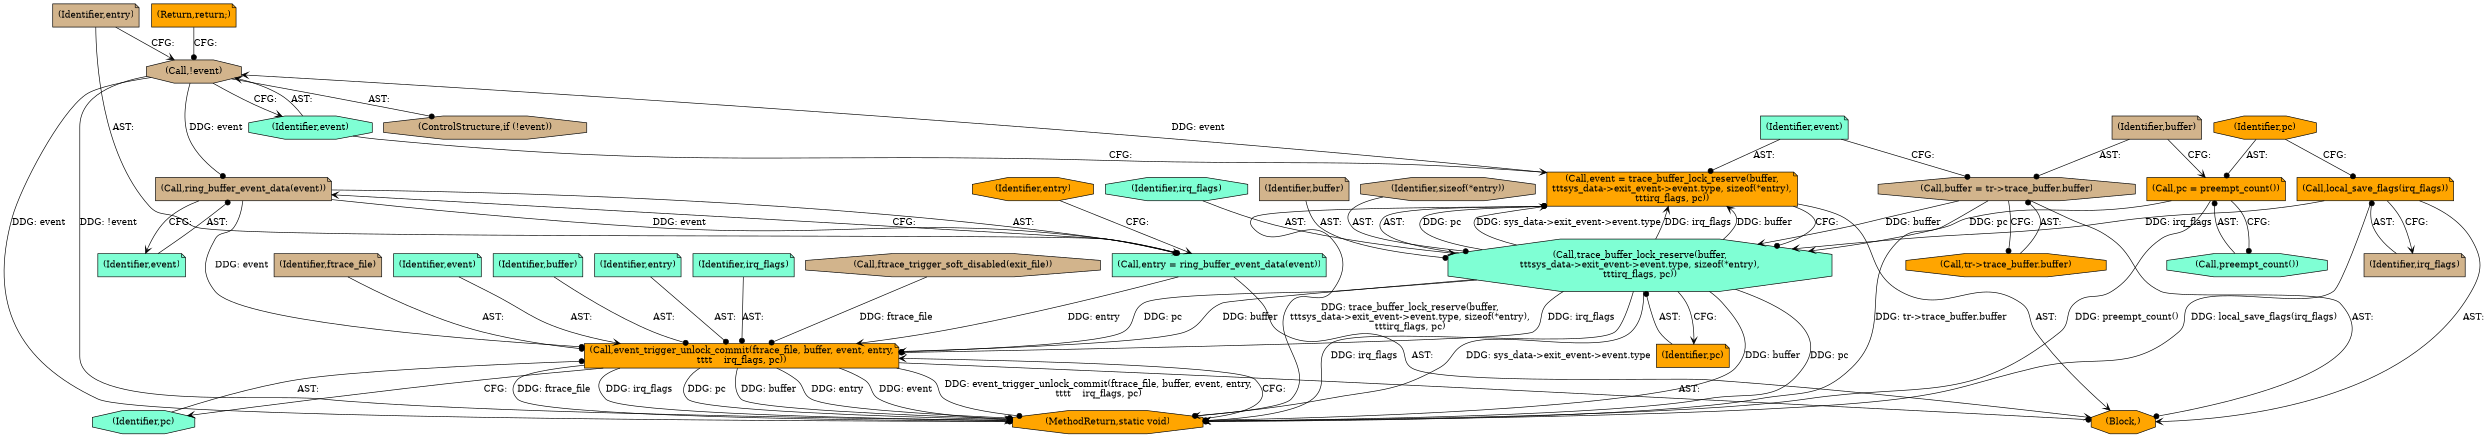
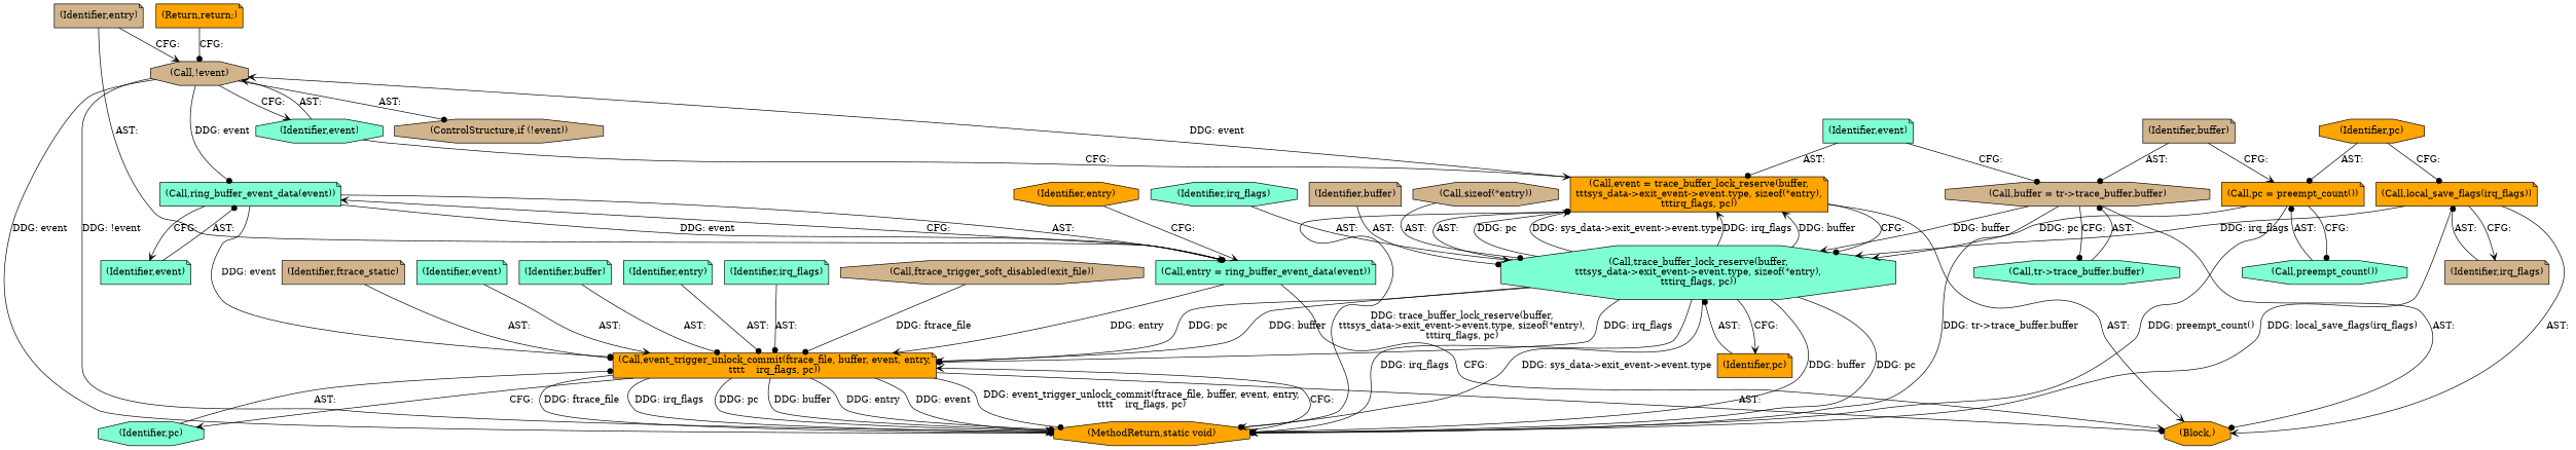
  digraph {
    node [fillcolor=aquamarine shape=note style=filled]
    edge [arrowhead=dot]
    n1 [fillcolor=tan label="(Call,!event)" shape=octagon]
-   n2 [fillcolor=tan label="(Call,ring_buffer_event_data(event))"]
+   n2 [label="(Call,ring_buffer_event_data(event))"]
    n3 [label="(Identifier,event)" shape=octagon]
    n4 [fillcolor=tan label="(ControlStructure,if (!event))" shape=octagon]
    n5 [fillcolor=orange label="(MethodReturn,static void)" shape=octagon]
    n6 [fillcolor=orange label="(Call,event_trigger_unlock_commit(ftrace_file, buffer, event, entry,\n\t\t\t\t    irq_flags, pc))"]
    n7 [label="(Call,entry = ring_buffer_event_data(event))"]
    n8 [label="(Identifier,event)"]
    n9 [fillcolor=orange label="(Call,event = trace_buffer_lock_reserve(buffer,\n\t\t\tsys_data->exit_event->event.type, sizeof(*entry),\n\t\t\tirq_flags, pc))"]
    n10 [label="(Call,trace_buffer_lock_reserve(buffer,\n\t\t\tsys_data->exit_event->event.type, sizeof(*entry),\n\t\t\tirq_flags, pc))" shape=octagon]
    n11 [fillcolor=orange label="(Block,)" shape=octagon]
    n12 [fillcolor=orange label="(Identifier,pc)"]
    n13 [label="(Identifier,pc)" shape=octagon]
    n14 [fillcolor=tan label="(Call,buffer = tr->trace_buffer.buffer)" shape=octagon]
-   n15 [fillcolor=orange label="(Call,tr->trace_buffer.buffer)" shape=octagon]
+   n15 [label="(Call,tr->trace_buffer.buffer)" shape=octagon]
    n16 [fillcolor=orange label="(Call,local_save_flags(irq_flags))"]
    n17 [fillcolor=tan label="(Identifier,irq_flags)"]
    n18 [fillcolor=orange label="(Call,pc = preempt_count())"]
    n19 [label="(Call,preempt_count())" shape=octagon]
    n20 [label="(Identifier,irq_flags)"]
    n21 [fillcolor=orange label="(Identifier,entry)" shape=octagon]
    n22 [label="(Identifier,irq_flags)" shape=octagon]
    n23 [fillcolor=orange label="(Identifier,pc)" shape=octagon]
    n24 [fillcolor=tan label="(Identifier,buffer)"]
    n25 [fillcolor=orange label="(Return,return;)"]
    n26 [fillcolor=tan label="(Identifier,buffer)"]
    n27 [fillcolor=tan label="(Call,ftrace_trigger_soft_disabled(exit_file))" shape=octagon]
-   n28 [fillcolor=tan label="(Identifier,ftrace_file)"]
+   n28 [fillcolor=tan label="(Identifier,ftrace_static)"]
    n29 [label="(Identifier,event)"]
    n30 [fillcolor=tan label="(Identifier,entry)"]
    n31 [label="(Identifier,buffer)"]
    n32 [label="(Identifier,entry)"]
-   n33 [fillcolor=tan label="(Identifier,sizeof(*entry))" shape=octagon]
+   n33 [fillcolor=tan label="(Call,sizeof(*entry))" shape=octagon]
    n34 [label="(Identifier,event)"]
    n1 -> n2 [label="DDG: event"]
    n1 -> n3 [arrowhead=vee label="CFG: "]
    n1 -> n4 [label="AST: "]
    n1 -> n5 [arrowhead=vee label="DDG: !event"]
    n1 -> n5 [label="DDG: event"]
    n2 -> n6 [label="DDG: event"]
    n2 -> n7 [label="AST: "]
    n2 -> n7 [label="DDG: event"]
    n2 -> n8 [arrowhead=vee label="CFG: "]
    n3 -> n1 [arrowhead=vee label="AST: "]
    n3 -> n9 [arrowhead=vee label="CFG: "]
    n5 -> n6 [arrowhead=vee label="CFG: "]
    n6 -> n5 [label="DDG: ftrace_file"]
    n6 -> n5 [arrowhead=vee label="DDG: irq_flags"]
    n6 -> n5 [arrowhead=vee label="DDG: pc"]
    n6 -> n5 [label="DDG: buffer"]
    n6 -> n5 [label="DDG: entry"]
    n6 -> n5 [arrowhead=vee label="DDG: event"]
    n6 -> n5 [label="DDG: event_trigger_unlock_commit(ftrace_file, buffer, event, entry,\n\t\t\t\t    irq_flags, pc)"]
    n6 -> n11 [label="AST: "]
    n6 -> n13 [arrowhead=vee label="CFG: "]
    n7 -> n2 [arrowhead=vee label="CFG: "]
    n7 -> n6 [arrowhead=vee label="DDG: entry"]
-   n7 -> n11 [arrowhead=vee label="AST: "]
+   n7 -> n11 [arrowhead=vee label="CFG: "]
    n8 -> n2 [label="AST: "]
    n9 -> n1 [arrowhead=vee label="DDG: event"]
    n9 -> n5 [arrowhead=vee label="DDG: trace_buffer_lock_reserve(buffer,\n\t\t\tsys_data->exit_event->event.type, sizeof(*entry),\n\t\t\tirq_flags, pc)"]
    n9 -> n10 [label="CFG: "]
    n9 -> n11 [arrowhead=vee label="AST: "]
    n10 -> n5 [arrowhead=vee label="DDG: irq_flags"]
    n10 -> n5 [label="DDG: sys_data->exit_event->event.type"]
    n10 -> n5 [label="DDG: buffer"]
    n10 -> n5 [arrowhead=vee label="DDG: pc"]
    n10 -> n6 [arrowhead=vee label="DDG: buffer"]
    n10 -> n6 [label="DDG: irq_flags"]
    n10 -> n6 [label="DDG: pc"]
    n10 -> n9 [label="AST: "]
    n10 -> n9 [label="DDG: pc"]
    n10 -> n9 [arrowhead=vee label="DDG: sys_data->exit_event->event.type"]
    n10 -> n9 [arrowhead=vee label="DDG: irq_flags"]
    n10 -> n9 [arrowhead=vee label="DDG: buffer"]
    n10 -> n12 [arrowhead=vee label="CFG: "]
    n12 -> n10 [label="AST: "]
    n13 -> n6 [label="AST: "]
    n14 -> n5 [label="DDG: tr->trace_buffer.buffer"]
    n14 -> n10 [arrowhead=vee label="DDG: buffer"]
    n14 -> n11 [label="AST: "]
    n14 -> n15 [label="CFG: "]
    n15 -> n14 [label="AST: "]
    n16 -> n5 [arrowhead=vee label="DDG: local_save_flags(irq_flags)"]
    n16 -> n10 [arrowhead=vee label="DDG: irq_flags"]
    n16 -> n11 [arrowhead=vee label="AST: "]
    n16 -> n17 [arrowhead=vee label="CFG: "]
    n17 -> n16 [label="AST: "]
    n18 -> n5 [label="DDG: preempt_count()"]
    n18 -> n10 [arrowhead=vee label="DDG: pc"]
    n18 -> n19 [label="CFG: "]
    n19 -> n18 [label="AST: "]
    n20 -> n6 [label="AST: "]
    n21 -> n7 [arrowhead=vee label="CFG: "]
    n22 -> n10 [arrowhead=vee label="AST: "]
    n23 -> n16 [label="CFG: "]
    n23 -> n18 [label="AST: "]
    n24 -> n14 [label="AST: "]
    n24 -> n18 [arrowhead=vee label="CFG: "]
    n25 -> n1 [label="CFG: "]
    n26 -> n10 [label="AST: "]
    n27 -> n6 [label="DDG: ftrace_file"]
    n28 -> n6 [label="AST: "]
    n29 -> n6 [arrowhead=vee label="AST: "]
    n30 -> n1 [arrowhead=vee label="CFG: "]
    n30 -> n7 [arrowhead=vee label="AST: "]
    n31 -> n6 [label="AST: "]
    n32 -> n6 [label="AST: "]
    n33 -> n10 [label="AST: "]
    n34 -> n9 [label="AST: "]
    n34 -> n14 [label="CFG: "]
  }
